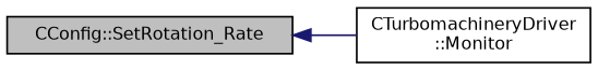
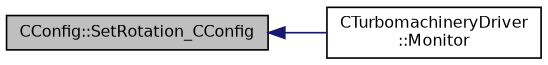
  digraph {
    rankdir=LR
    node [color=black fontname=Helvetica fontsize=10 shape=record style=filled]
-   n1 [fillcolor=grey75 fontcolor=black height=0.2 label="CConfig::SetRotation_Rate" width=0.4]
+   n1 [fillcolor=grey75 fontcolor=black height=0.2 label="CConfig::SetRotation_CConfig" width=0.4]
    n2 [fillcolor=white height=0.2 label="CTurbomachineryDriver\l::Monitor" width=0.4]
    n1 -> n2 [color=midnightblue dir=back fontname=Helvetica fontsize=10 labelfontname=Helvetica labelfontsize=10 style=solid]
  }
